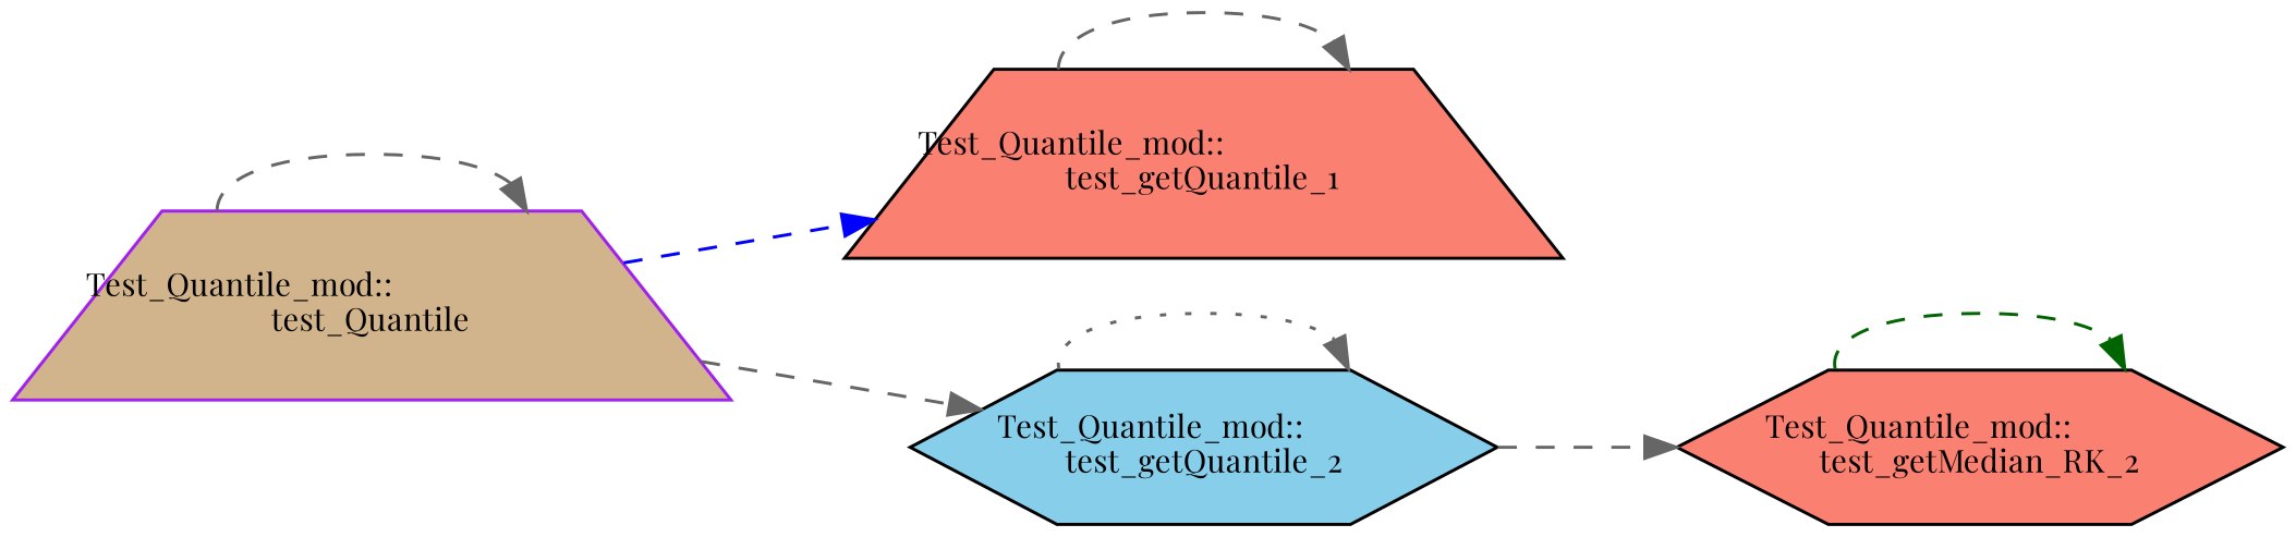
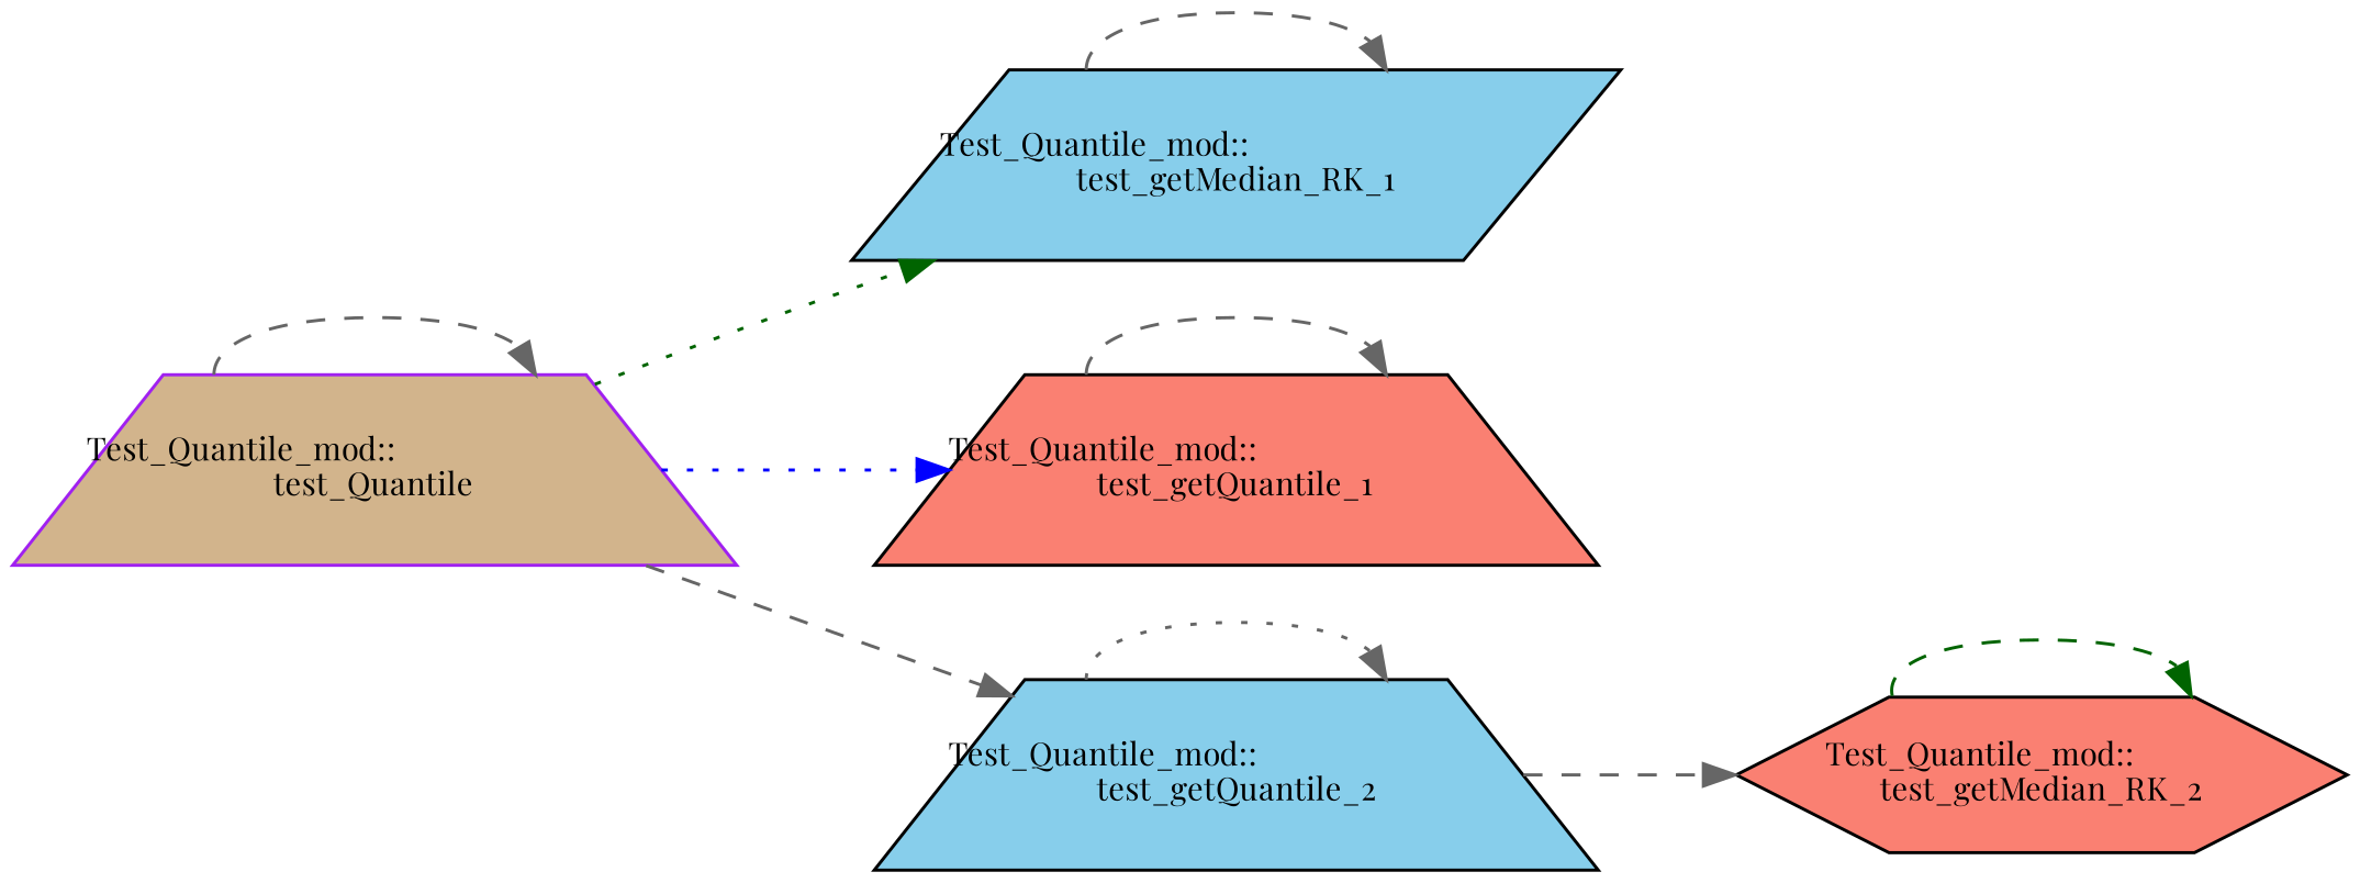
  digraph {
    fontname="Playfair Display"
    rankdir=LR
    node [color=black fillcolor=skyblue fontname="Playfair Display" fontsize=10 shape=trapezium style=filled]
    edge [color=gray40 fontname="Playfair Display" fontsize=10 labelfontname=Helvetica labelfontsize=10 style=dashed]
    n1 [color=purple fillcolor=tan fontcolor=black height=0.2 label="Test_Quantile_mod::\ltest_Quantile" width=0.4]
+   n2 [height=0.2 label="Test_Quantile_mod::\ltest_getMedian_RK_1" shape=parallelogram width=0.4]
    n3 [fillcolor=salmon height=0.2 label="Test_Quantile_mod::\ltest_getQuantile_1" width=0.4]
-   n4 [height=0.2 label="Test_Quantile_mod::\ltest_getQuantile_2" shape=hexagon width=0.4]
+   n4 [height=0.2 label="Test_Quantile_mod::\ltest_getQuantile_2" width=0.4]
    n5 [fillcolor=salmon height=0.2 label="Test_Quantile_mod::\ltest_getMedian_RK_2" shape=hexagon width=0.4]
    n1 -> n1
-   n1 -> n3 [color=blue]
+   n1 -> n2 [color=darkgreen style=dotted]
+   n1 -> n3 [color=blue style=dotted]
    n1 -> n4
+   n2 -> n2
    n3 -> n3
    n4 -> n4 [style=dotted]
    n4 -> n5
    n5 -> n5 [color=darkgreen]
  }
